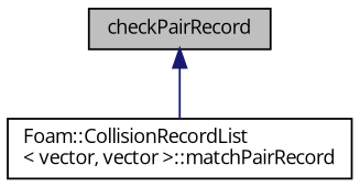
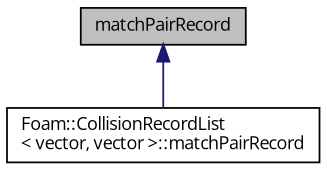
  digraph {
    rankdir=TB
    fontname="Open Sans"
    node [color=black fontname="Open Sans" fontsize=10 shape=record]
-   n1 [fillcolor=grey75 fontcolor=black height=0.2 label=checkPairRecord style=filled width=0.4]
+   n1 [fillcolor=grey75 fontcolor=black height=0.2 label=matchPairRecord style=filled width=0.4]
    n2 [height=0.2 label="Foam::CollisionRecordList\l\< vector, vector \>::matchPairRecord" width=0.4]
    n1 -> n2 [color=midnightblue dir=back fontname="Open Sans" fontsize=10 labelfontname=Helvetica labelfontsize=10 style=solid]
  }
